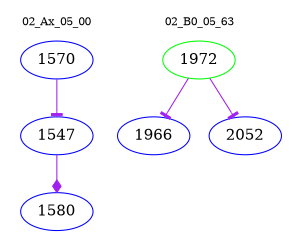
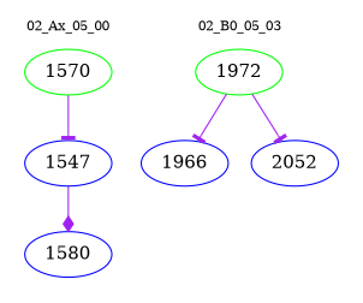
  digraph {
    node [color=blue]
    edge [arrowhead=tee color=purple]
-   n1 [label=1570]
+   n1 [color=green label=1570]
    n2 [label=1547]
    n3 [label=1580]
    n4 [color=green label=1972]
    n5 [label=1966]
    n6 [label=2052]
    subgraph cluster_1 {
      color=white
      fontsize=10
      label="02_Ax_05_00"
      n1
      n2
      n3
    }
    subgraph cluster_2 {
      color=white
      fontsize=10
-     label="02_B0_05_63"
+     label="02_B0_05_03"
      n4
      n5
      n6
    }
    n1 -> n2
    n2 -> n3 [arrowhead=diamond]
    n4 -> n5
    n4 -> n6
  }
